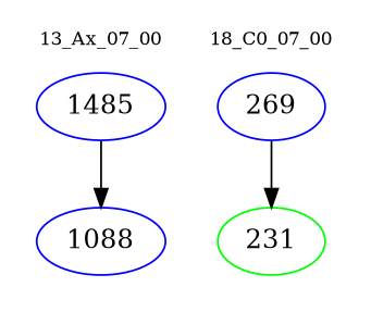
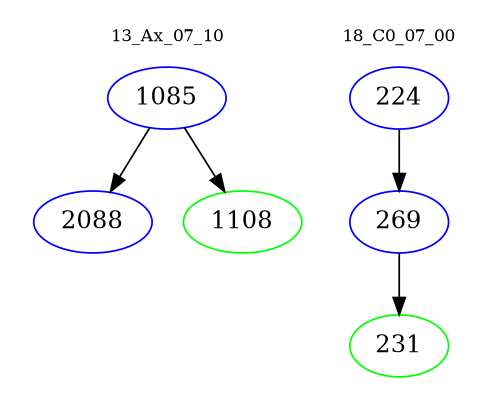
  digraph {
    fontname="DejaVu Serif"
    node [color=blue fontname="DejaVu Serif"]
    edge [color=black fontname="DejaVu Serif"]
-   n1 [label=1088]
-   n2 [label=1485]
+   n1 [label=2088]
+   n2 [label=1085]
+   n3 [color=green label=1108]
+   n4 [label=224]
    n5 [label=269]
    n6 [color=green label=231]
    subgraph cluster_1 {
      color=white
      fontsize=10
-     label="13_Ax_07_00"
+     label="13_Ax_07_10"
      n1
      n2
+     n3
    }
    subgraph cluster_2 {
      color=white
      fontsize=10
      label="18_C0_07_00"
+     n4
      n5
      n6
    }
    n2 -> n1
+   n2 -> n3
+   n4 -> n5
    n5 -> n6
  }
